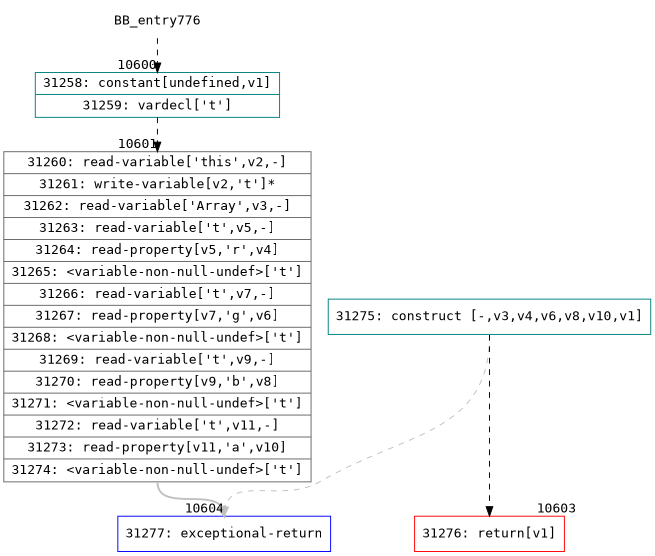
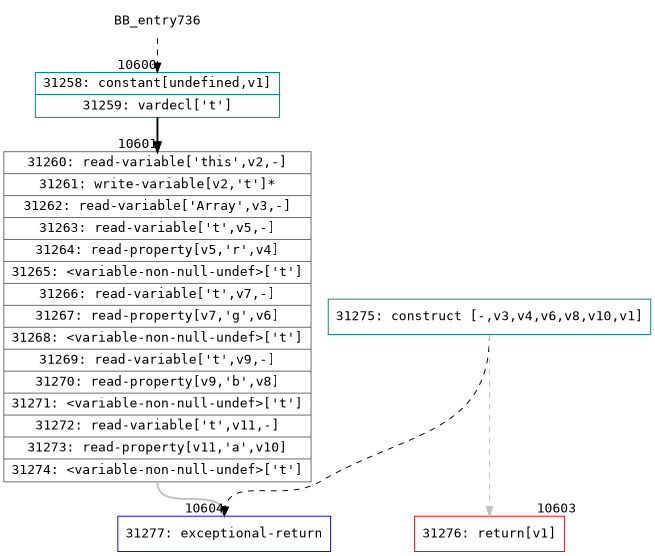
  digraph {
    fontname="DejaVu Sans Mono"
    rankdir=TD
    node [color=gray40 fontname="DejaVu Sans Mono" shape=record]
    edge [fontname="DejaVu Sans Mono" headport=n style=dashed tailport=s]
-   BB_entry776 [shape=none]
+   BB_entry776 [shape=none label=BB_entry736]
    n2 [color=teal label="{31258: constant[undefined,v1]|31259: vardecl['t']}"]
    n3 [label="{31260: read-variable['this',v2,-]|31261: write-variable[v2,'t']*|31262: read-variable['Array',v3,-]|31263: read-variable['t',v5,-]|31264: read-property[v5,'r',v4]|31265: \<variable-non-null-undef\>['t']|31266: read-variable['t',v7,-]|31267: read-property[v7,'g',v6]|31268: \<variable-non-null-undef\>['t']|31269: read-variable['t',v9,-]|31270: read-property[v9,'b',v8]|31271: \<variable-non-null-undef\>['t']|31272: read-variable['t',v11,-]|31273: read-property[v11,'a',v10]|31274: \<variable-non-null-undef\>['t']}"]
    n4 [color=blue label="{31277: exceptional-return}"]
    n5 [color=teal label="{31275: construct [-,v3,v4,v6,v8,v10,v1]}"]
    n6 [color=red label="{31276: return[v1]}"]
    BB_entry776 -> n2 [headlabel="    10600"]
-   n2 -> n3 [headlabel="      10601"]
+   n2 -> n3 [headlabel="      10601" style=bold]
    n3 -> n4 [color=gray headlabel="      10604" style=bold]
-   n5 -> n4 [color=gray]
-   n5 -> n6 [headlabel="      10603"]
+   n5 -> n4 [color=black]
+   n5 -> n6 [headlabel="      10603" color=gray]
  }
